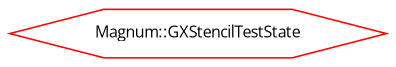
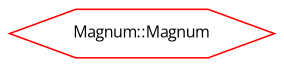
  digraph {
    rankdir=LR
    fontname="Open Sans"
-   n1 [color=red fillcolor=white fontname="Open Sans" fontsize=10 height=0.2 label="Magnum::GXStencilTestState" shape=hexagon style=filled width=0.4]
+   n1 [color=red fillcolor=white fontname="Open Sans" fontsize=10 height=0.2 label="Magnum::Magnum" shape=hexagon style=filled width=0.4]
  }
